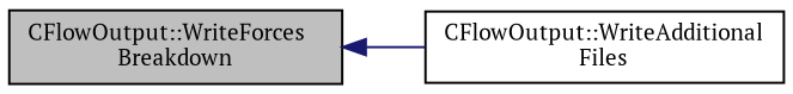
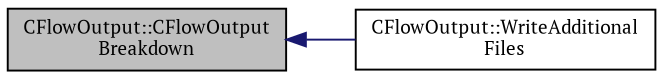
  digraph {
    rankdir=LR
    fontname="PT Serif"
    node [color=black fontname="PT Serif" fontsize=10 shape=record style=filled]
-   n1 [fillcolor=grey75 fontcolor=black height=0.2 label="CFlowOutput::WriteForces\lBreakdown" width=0.4]
+   n1 [fillcolor=grey75 fontcolor=black height=0.2 label="CFlowOutput::CFlowOutput\lBreakdown" width=0.4]
    n2 [fillcolor=white height=0.2 label="CFlowOutput::WriteAdditional\lFiles" width=0.4]
    n1 -> n2 [color=midnightblue dir=back fontname="PT Serif" fontsize=10 labelfontname=Helvetica labelfontsize=10 style=solid]
  }
